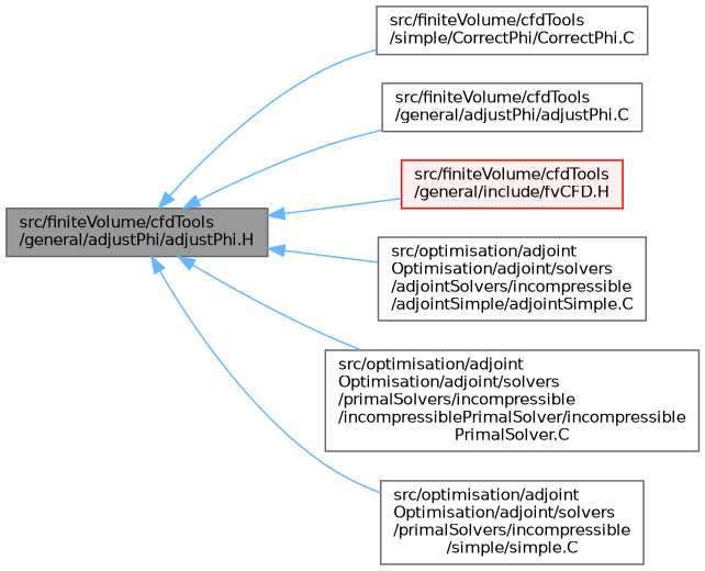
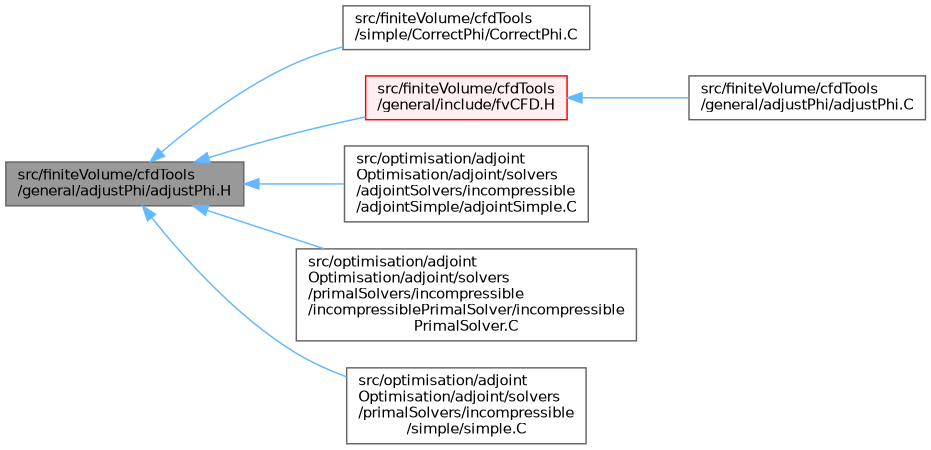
  digraph {
    rankdir=LR
    node [color=grey40 fillcolor=white fontname=Helvetica fontsize=10 shape=box style=filled]
    edge [color=steelblue1 dir=back fontname=Helvetica fontsize=10 labelfontname=Helvetica labelfontsize=10 style=solid]
    n1 [color=gray40 fillcolor=grey60 fontcolor=black height=0.2 label="src/finiteVolume/cfdTools\l/general/adjustPhi/adjustPhi.H" width=0.4]
    n2 [height=0.2 label="src/finiteVolume/cfdTools\l/simple/CorrectPhi/CorrectPhi.C" width=0.4]
    n3 [height=0.2 label="src/finiteVolume/cfdTools\l/general/adjustPhi/adjustPhi.C" width=0.4]
    n4 [color=red fillcolor="#FFF0F0" height=0.2 label="src/finiteVolume/cfdTools\l/general/include/fvCFD.H" width=0.4]
    n5 [height=0.2 label="src/optimisation/adjoint\lOptimisation/adjoint/solvers\l/adjointSolvers/incompressible\l/adjointSimple/adjointSimple.C" width=0.4]
    n6 [height=0.2 label="src/optimisation/adjoint\lOptimisation/adjoint/solvers\l/primalSolvers/incompressible\l/incompressiblePrimalSolver/incompressible\lPrimalSolver.C" width=0.4]
    n7 [height=0.2 label="src/optimisation/adjoint\lOptimisation/adjoint/solvers\l/primalSolvers/incompressible\l/simple/simple.C" width=0.4]
    n1 -> n2
-   n1 -> n3
+   n4 -> n3
    n1 -> n4
    n1 -> n5
    n1 -> n6
    n1 -> n7
  }
